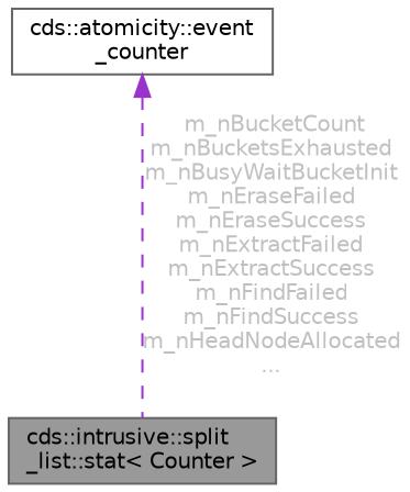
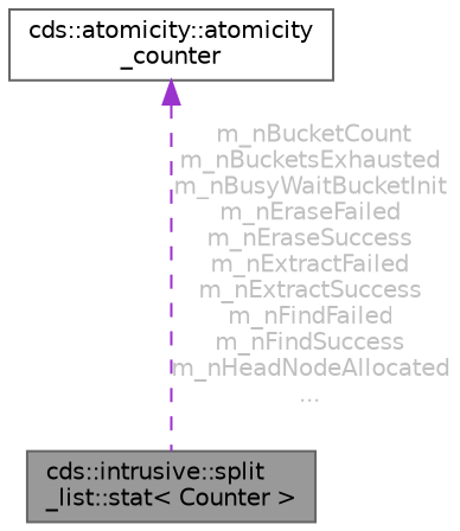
  digraph {
    node [color=gray40 fontname=Helvetica fontsize=10 shape=box style=filled]
    n1 [fillcolor=grey60 fontcolor=black height=0.2 label="cds::intrusive::split\l_list::stat\< Counter \>" width=0.4]
-   n2 [fillcolor=white height=0.2 label="cds::atomicity::event\l_counter" width=0.4]
+   n2 [fillcolor=white height=0.2 label="cds::atomicity::atomicity\l_counter" width=0.4]
    n2 -> n1 [color=darkorchid3 dir=back fontcolor=grey fontname=Helvetica fontsize=10 label=" m_nBucketCount\nm_nBucketsExhausted\nm_nBusyWaitBucketInit\nm_nEraseFailed\nm_nEraseSuccess\nm_nExtractFailed\nm_nExtractSuccess\nm_nFindFailed\nm_nFindSuccess\nm_nHeadNodeAllocated\n..." labelfontname=Helvetica labelfontsize=10 style=dashed]
  }
